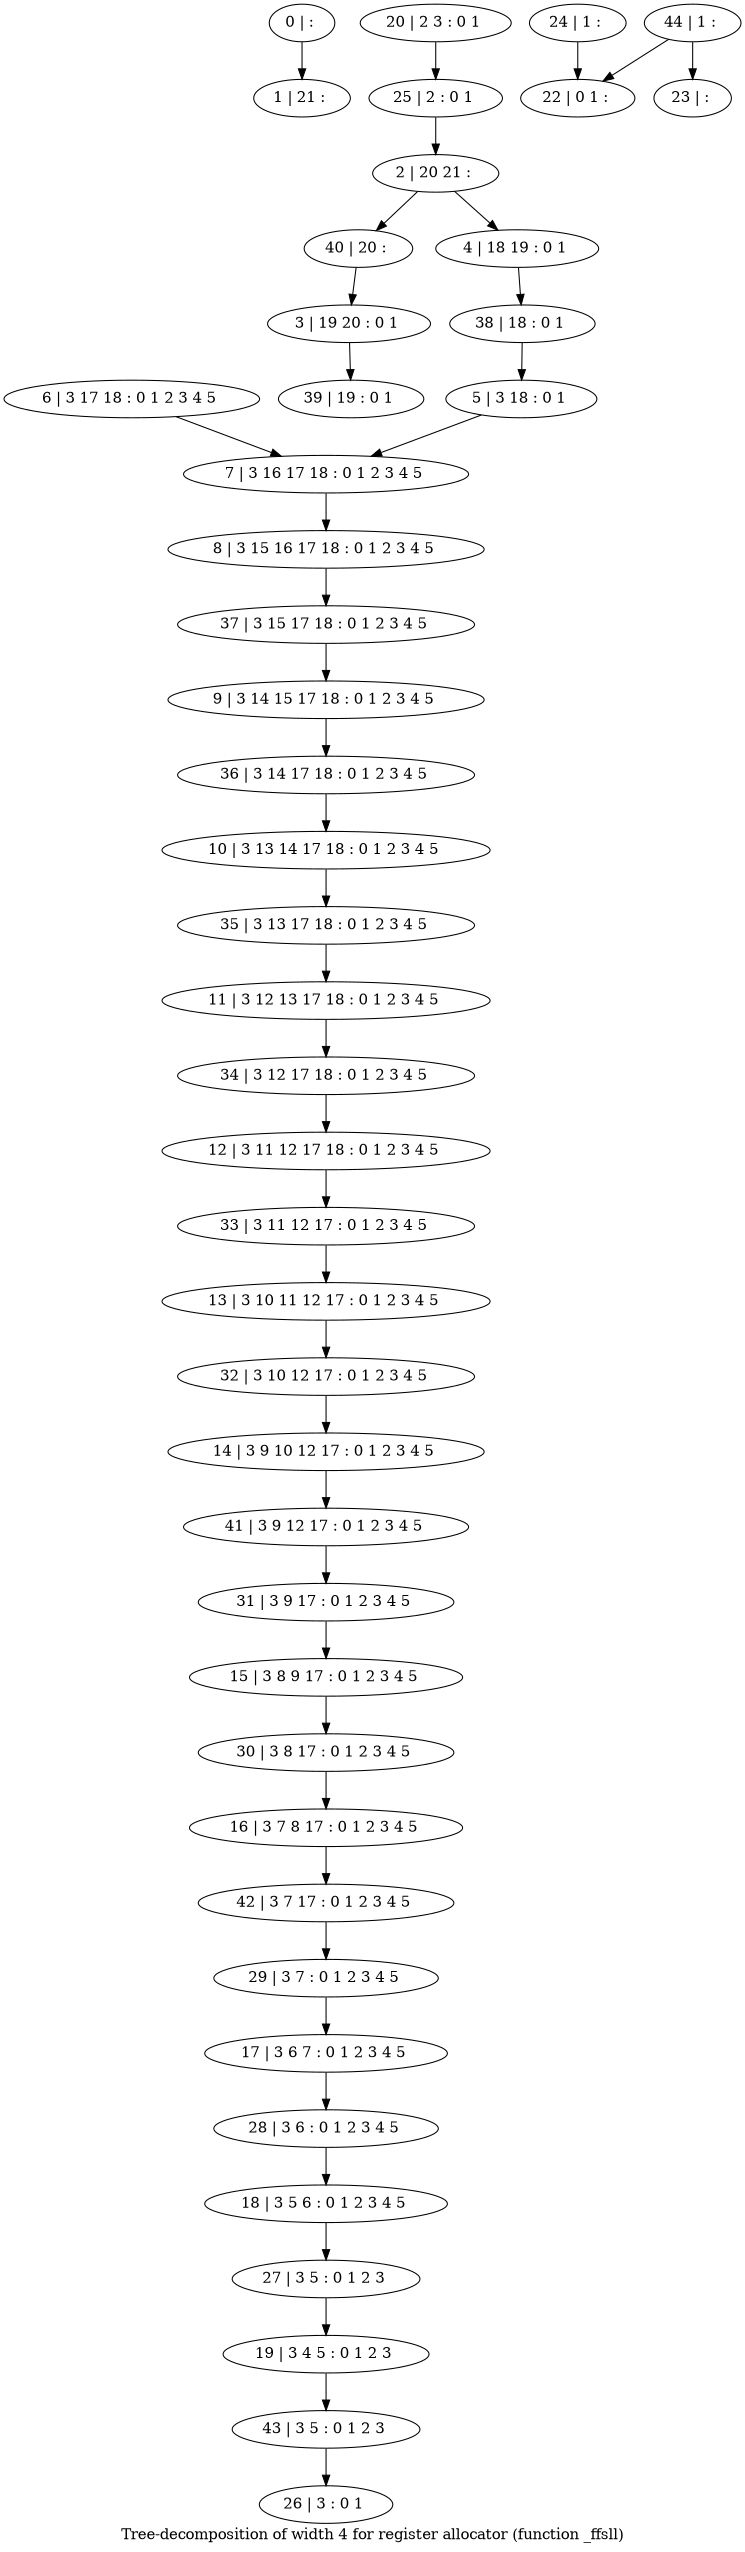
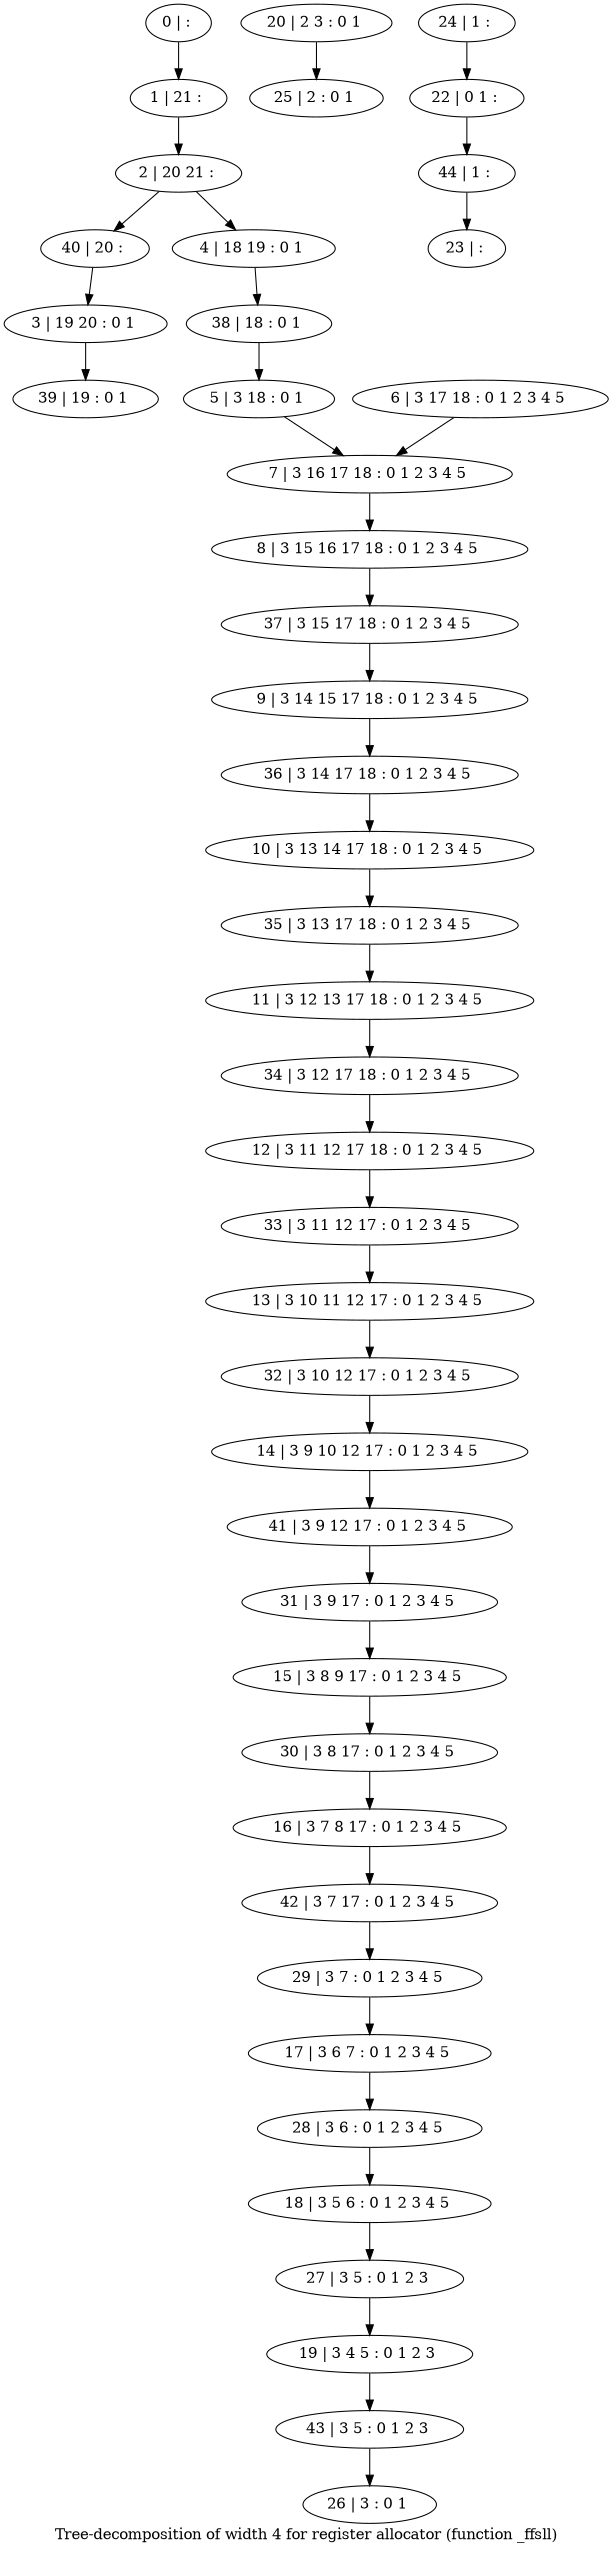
  digraph {
    label="Tree-decomposition of width 4 for register allocator (function _ffsll)"
    n1 [label="0 | : "]
    n2 [label="1 | 21 : "]
    n3 [label="2 | 20 21 : "]
    n4 [label="40 | 20 : "]
    n5 [label="4 | 18 19 : 0 1 "]
    n6 [label="3 | 19 20 : 0 1 "]
    n7 [label="39 | 19 : 0 1 "]
    n8 [label="38 | 18 : 0 1 "]
    n9 [label="5 | 3 18 : 0 1 "]
    n10 [label="7 | 3 16 17 18 : 0 1 2 3 4 5 "]
    n11 [label="6 | 3 17 18 : 0 1 2 3 4 5 "]
    n12 [label="8 | 3 15 16 17 18 : 0 1 2 3 4 5 "]
    n13 [label="37 | 3 15 17 18 : 0 1 2 3 4 5 "]
    n14 [label="9 | 3 14 15 17 18 : 0 1 2 3 4 5 "]
    n15 [label="36 | 3 14 17 18 : 0 1 2 3 4 5 "]
    n16 [label="10 | 3 13 14 17 18 : 0 1 2 3 4 5 "]
    n17 [label="35 | 3 13 17 18 : 0 1 2 3 4 5 "]
    n18 [label="11 | 3 12 13 17 18 : 0 1 2 3 4 5 "]
    n19 [label="34 | 3 12 17 18 : 0 1 2 3 4 5 "]
    n20 [label="12 | 3 11 12 17 18 : 0 1 2 3 4 5 "]
    n21 [label="33 | 3 11 12 17 : 0 1 2 3 4 5 "]
    n22 [label="13 | 3 10 11 12 17 : 0 1 2 3 4 5 "]
    n23 [label="32 | 3 10 12 17 : 0 1 2 3 4 5 "]
    n24 [label="14 | 3 9 10 12 17 : 0 1 2 3 4 5 "]
    n25 [label="41 | 3 9 12 17 : 0 1 2 3 4 5 "]
    n26 [label="31 | 3 9 17 : 0 1 2 3 4 5 "]
    n27 [label="15 | 3 8 9 17 : 0 1 2 3 4 5 "]
    n28 [label="30 | 3 8 17 : 0 1 2 3 4 5 "]
    n29 [label="16 | 3 7 8 17 : 0 1 2 3 4 5 "]
    n30 [label="42 | 3 7 17 : 0 1 2 3 4 5 "]
    n31 [label="29 | 3 7 : 0 1 2 3 4 5 "]
    n32 [label="17 | 3 6 7 : 0 1 2 3 4 5 "]
    n33 [label="28 | 3 6 : 0 1 2 3 4 5 "]
    n34 [label="18 | 3 5 6 : 0 1 2 3 4 5 "]
    n35 [label="27 | 3 5 : 0 1 2 3 "]
    n36 [label="19 | 3 4 5 : 0 1 2 3 "]
    n37 [label="43 | 3 5 : 0 1 2 3 "]
    n38 [label="26 | 3 : 0 1 "]
    n39 [label="20 | 2 3 : 0 1 "]
    n40 [label="25 | 2 : 0 1 "]
    n41 [label="24 | 1 : "]
    n42 [label="22 | 0 1 : "]
    n43 [label="44 | 1 : "]
    n44 [label="23 | : "]
    n1 -> n2
-   n40 -> n3
+   n2 -> n3
    n3 -> n4
    n3 -> n5
    n4 -> n6
    n5 -> n8
    n6 -> n7
    n8 -> n9
    n9 -> n10
    n10 -> n12
    n11 -> n10
    n12 -> n13
    n13 -> n14
    n14 -> n15
    n15 -> n16
    n16 -> n17
    n17 -> n18
    n18 -> n19
    n19 -> n20
    n20 -> n21
    n21 -> n22
    n22 -> n23
    n23 -> n24
    n24 -> n25
    n25 -> n26
    n26 -> n27
    n27 -> n28
    n28 -> n29
    n29 -> n30
    n30 -> n31
    n31 -> n32
    n32 -> n33
    n33 -> n34
    n34 -> n35
    n35 -> n36
    n36 -> n37
    n37 -> n38
    n39 -> n40
    n41 -> n42
-   n43 -> n42
+   n42 -> n43
    n43 -> n44
  }
